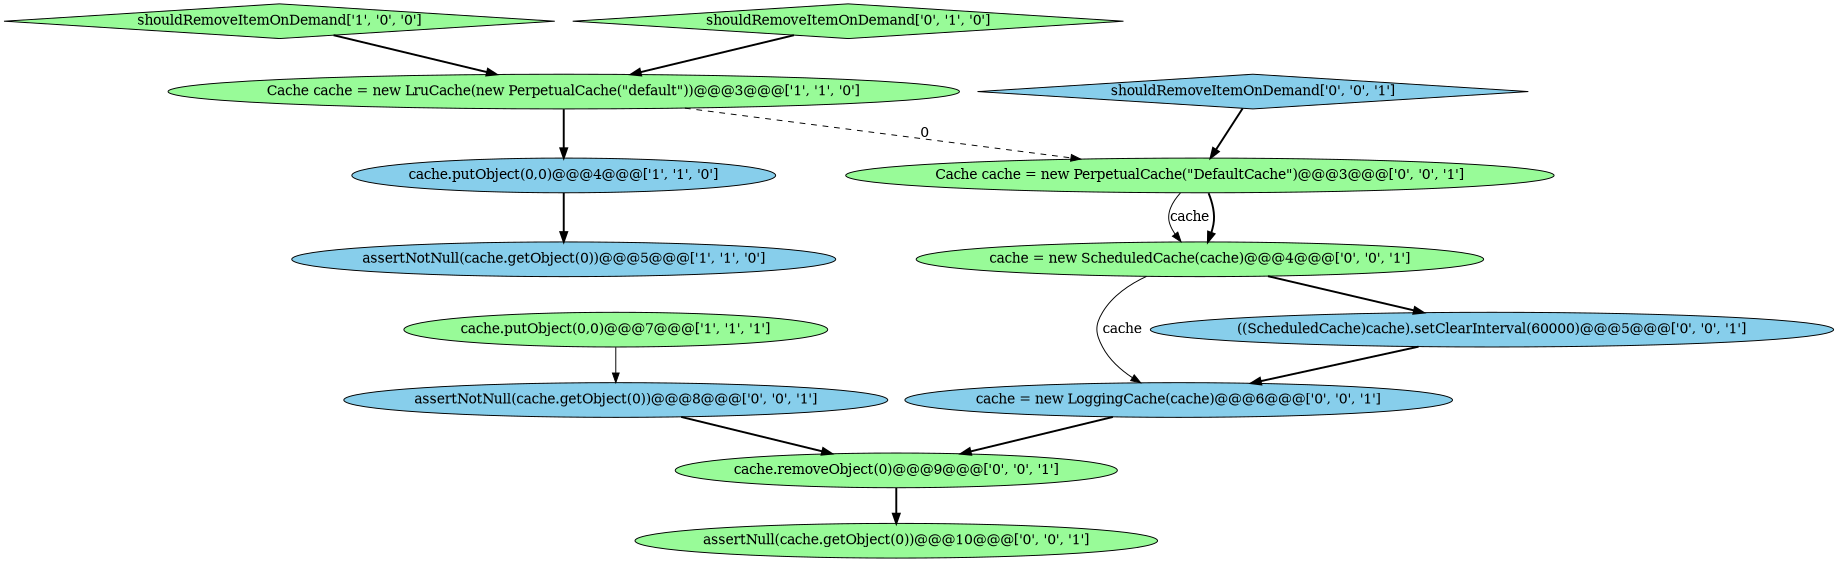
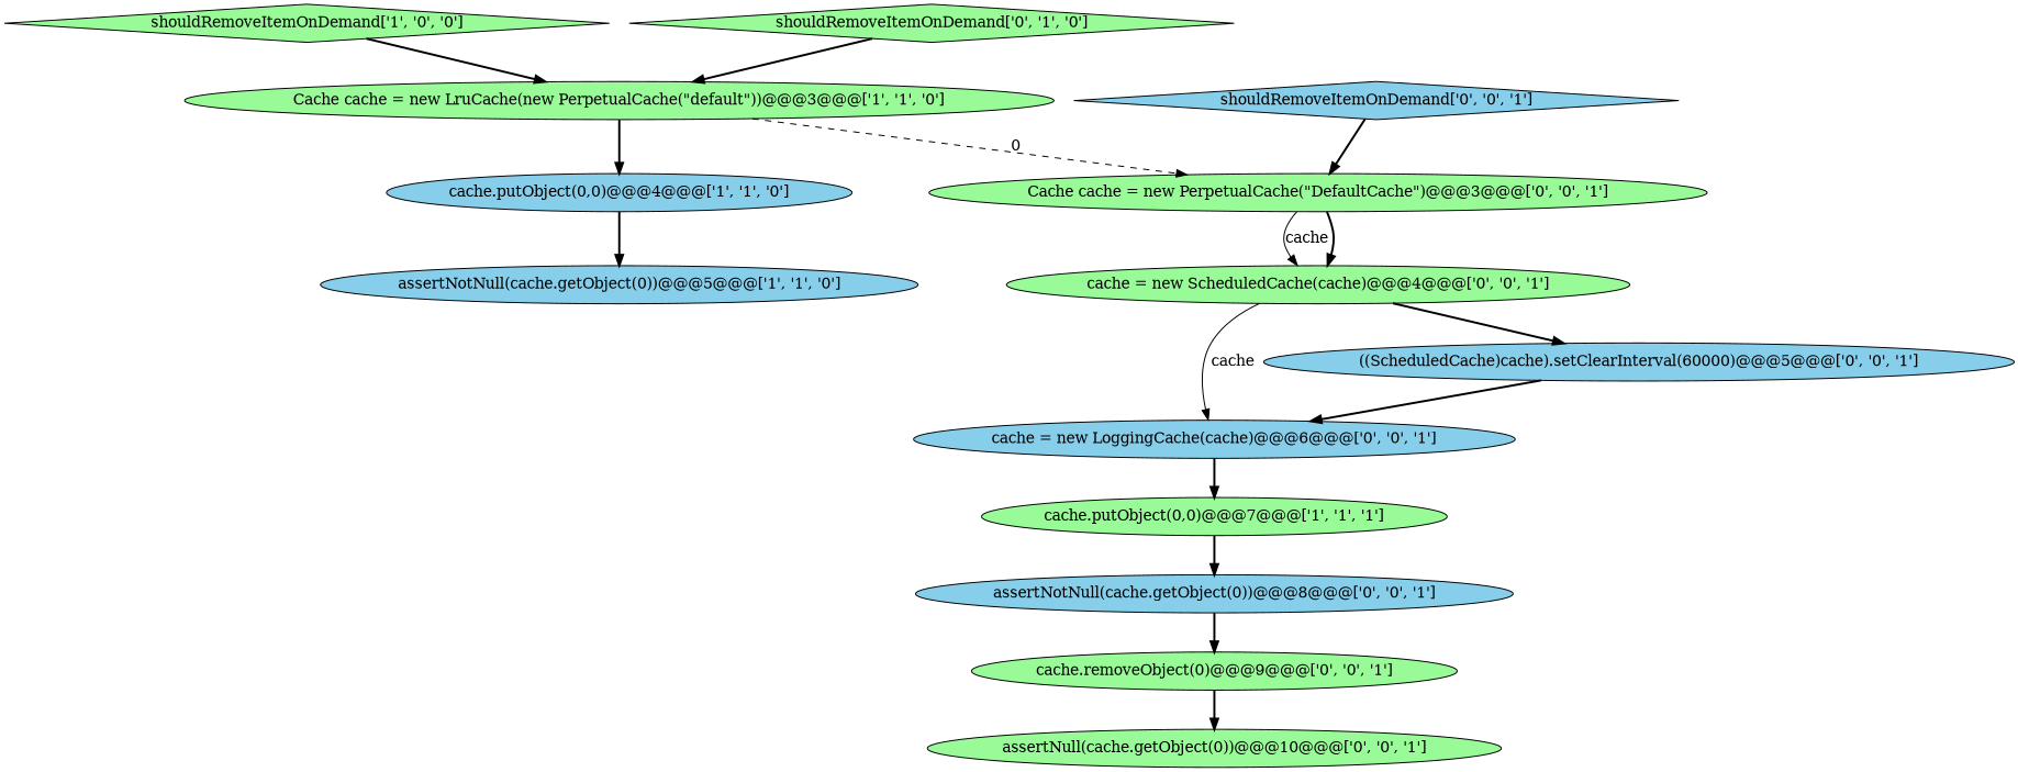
  digraph {
    node [fillcolor=palegreen shape=ellipse style=filled]
    edge [style=bold]
    n1 [label="Cache cache = new PerpetualCache(\"DefaultCache\")@@@3@@@['0', '0', '1']"]
    n2 [label="cache = new ScheduledCache(cache)@@@4@@@['0', '0', '1']"]
    n3 [fillcolor=skyblue label="cache = new LoggingCache(cache)@@@6@@@['0', '0', '1']"]
    n4 [fillcolor=skyblue label="((ScheduledCache)cache).setClearInterval(60000)@@@5@@@['0', '0', '1']"]
    n5 [label="Cache cache = new LruCache(new PerpetualCache(\"default\"))@@@3@@@['1', '1', '0']"]
    n6 [fillcolor=skyblue label="cache.putObject(0,0)@@@4@@@['1', '1', '0']"]
    n7 [fillcolor=skyblue label="assertNotNull(cache.getObject(0))@@@5@@@['1', '1', '0']"]
    n8 [fillcolor=skyblue label="shouldRemoveItemOnDemand['0', '0', '1']" shape=diamond]
    n9 [label="cache.putObject(0,0)@@@7@@@['1', '1', '1']"]
    n10 [label="shouldRemoveItemOnDemand['1', '0', '0']" shape=diamond]
    n11 [fillcolor=skyblue label="assertNotNull(cache.getObject(0))@@@8@@@['0', '0', '1']"]
    n12 [label="cache.removeObject(0)@@@9@@@['0', '0', '1']"]
    n13 [label="assertNull(cache.getObject(0))@@@10@@@['0', '0', '1']"]
    n14 [label="shouldRemoveItemOnDemand['0', '1', '0']" shape=diamond]
    n1 -> n2
    n1 -> n2 [label=cache style=solid]
    n2 -> n3 [label=cache style=solid]
    n2 -> n4
-   n3 -> n12
+   n3 -> n9
    n4 -> n3
    n5 -> n1 [label=0 style=dashed]
    n5 -> n6
    n6 -> n7
    n8 -> n1
-   n9 -> n11 [style=solid]
+   n9 -> n11
    n10 -> n5
    n11 -> n12
    n12 -> n13
    n14 -> n5
  }
